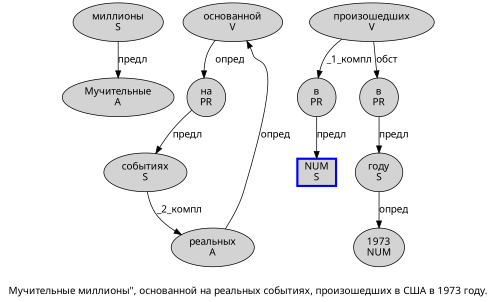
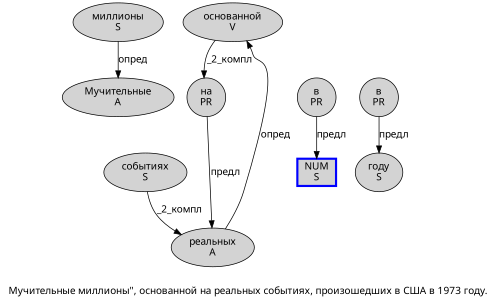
  digraph {
    fontname="Noto Sans"
    label="Мучительные миллионы\", основанной на реальных событиях, произошедших в США в 1973 году."
    node [fillcolor=lightgray fontname="Noto Sans" penwidth=1 shape=ellipse style=filled]
    edge [fontname="Noto Sans"]
    n1 [label="Мучительные\nA"]
    n2 [label="миллионы\nS"]
    n3 [label="основанной\nV"]
    n4 [label="на\nPR"]
    n5 [label="событиях\nS"]
    n6 [label="реальных\nA"]
-   n7 [label="произошедших\nV"]
    n8 [label="в\nPR"]
    n9 [label="в\nPR"]
    n10 [color=blue label="NUM\nS" penwidth=3 shape=box]
    n11 [label="году\nS"]
-   n12 [label="1973\nNUM"]
-   n2 -> n1 [label="предл"]
-   n3 -> n4 [label="опред"]
-   n4 -> n5 [label="предл"]
+   n2 -> n1 [label="опред"]
+   n3 -> n4 [label="_2_компл"]
+   n4 -> n6 [label="предл"]
    n5 -> n6 [label="_2_компл"]
    n6 -> n3 [label="опред"]
-   n7 -> n8 [label="_1_компл"]
-   n7 -> n9 [label="обст"]
    n8 -> n10 [label="предл"]
    n9 -> n11 [label="предл"]
-   n11 -> n12 [label="опред"]
  }
